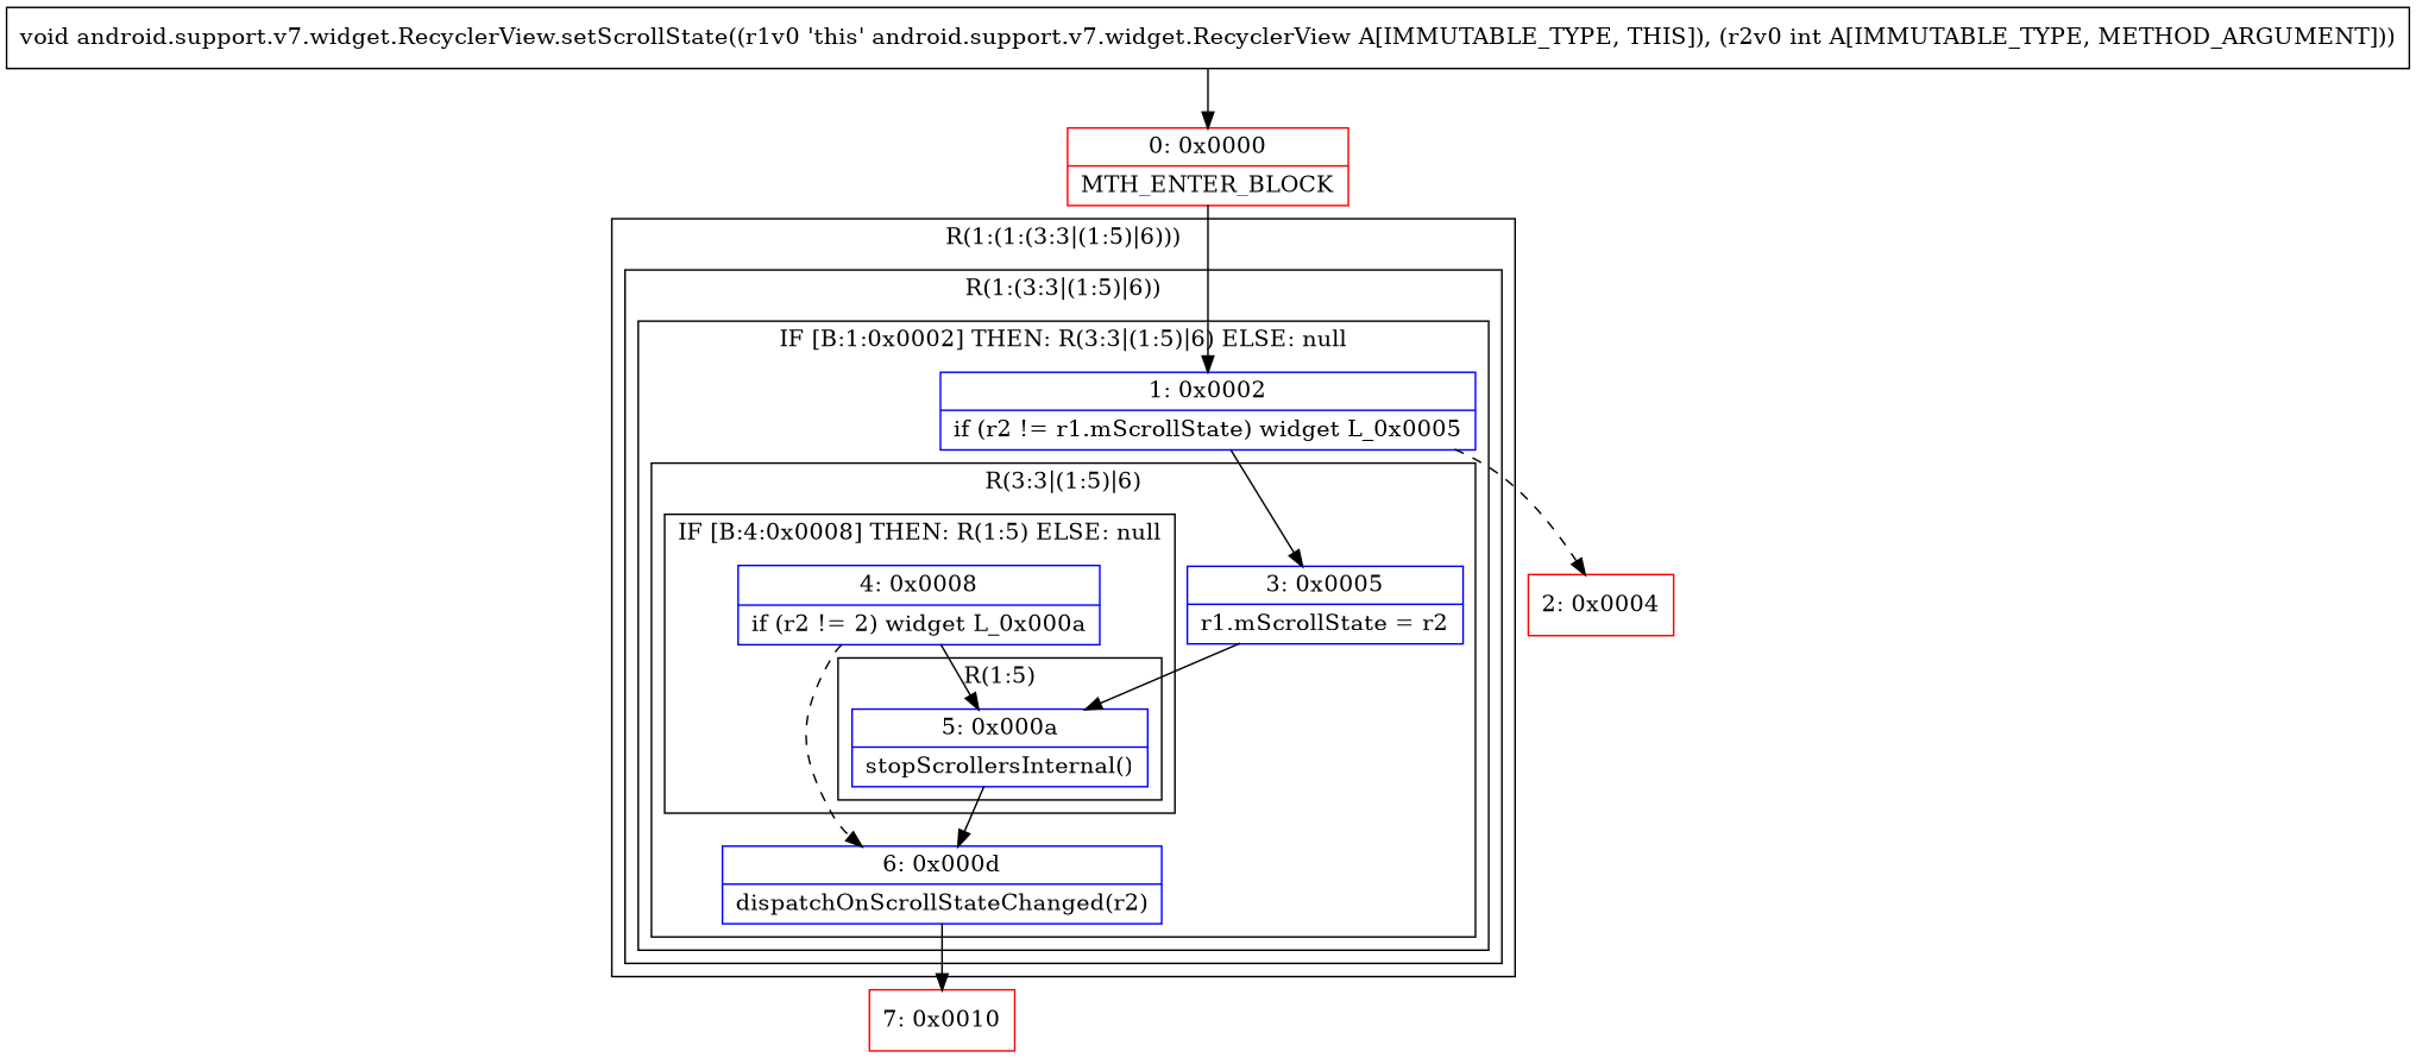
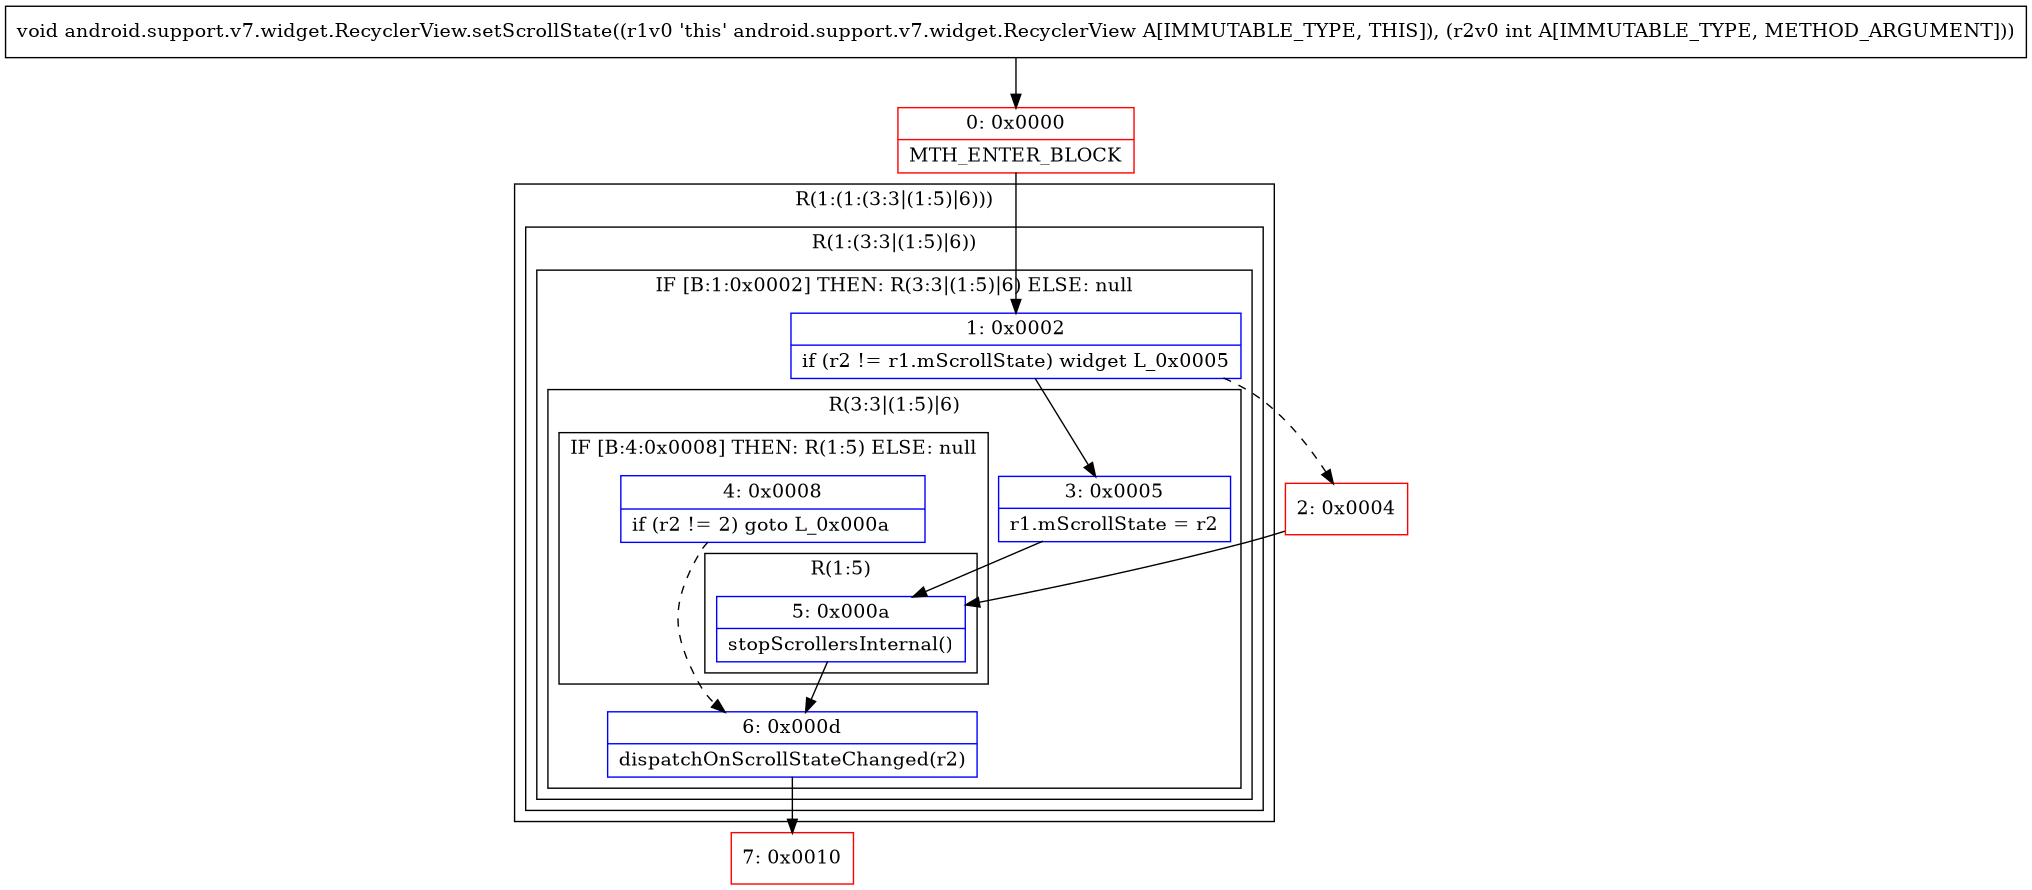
  digraph {
    node [color=blue shape=record]
    n1 [label="{5\:\ 0x000a|stopScrollersInternal()\l}"]
-   n2 [label="{4\:\ 0x0008|if (r2 != 2) widget L_0x000a\l}"]
+   n2 [label="{4\:\ 0x0008|if (r2 != 2) goto L_0x000a\l}"]
    n3 [label="{3\:\ 0x0005|r1.mScrollState = r2\l}"]
    n4 [label="{6\:\ 0x000d|dispatchOnScrollStateChanged(r2)\l}"]
    n5 [label="{1\:\ 0x0002|if (r2 != r1.mScrollState) widget L_0x0005\l}"]
    n6 [color=red label="{7\:\ 0x0010}"]
    n7 [color=red label="{2\:\ 0x0004}"]
    n8 [color=red label="{0\:\ 0x0000|MTH_ENTER_BLOCK\l}"]
    n9 [label="{void android.support.v7.widget.RecyclerView.setScrollState((r1v0 'this' android.support.v7.widget.RecyclerView A[IMMUTABLE_TYPE, THIS]), (r2v0 int A[IMMUTABLE_TYPE, METHOD_ARGUMENT])) }" color=""]
    subgraph cluster_1 {
      label="R(1:(1:(3:3|(1:5)|6)))"
      subgraph cluster_2 {
        label="R(1:(3:3|(1:5)|6))"
        subgraph cluster_3 {
          label="IF [B:1:0x0002] THEN: R(3:3|(1:5)|6) ELSE: null"
          n5
          subgraph cluster_4 {
            label="R(3:3|(1:5)|6)"
            n3
            n4
            subgraph cluster_5 {
              label="IF [B:4:0x0008] THEN: R(1:5) ELSE: null"
              n2
              subgraph cluster_6 {
                label="R(1:5)"
                n1
              }
            }
          }
        }
      }
    }
    n1 -> n4
-   n2 -> n1
+   n7 -> n1
    n2 -> n4 [style=dashed]
    n3 -> n1
    n4 -> n6
    n5 -> n3
    n5 -> n7 [style=dashed]
    n8 -> n5
    n9 -> n8
  }
